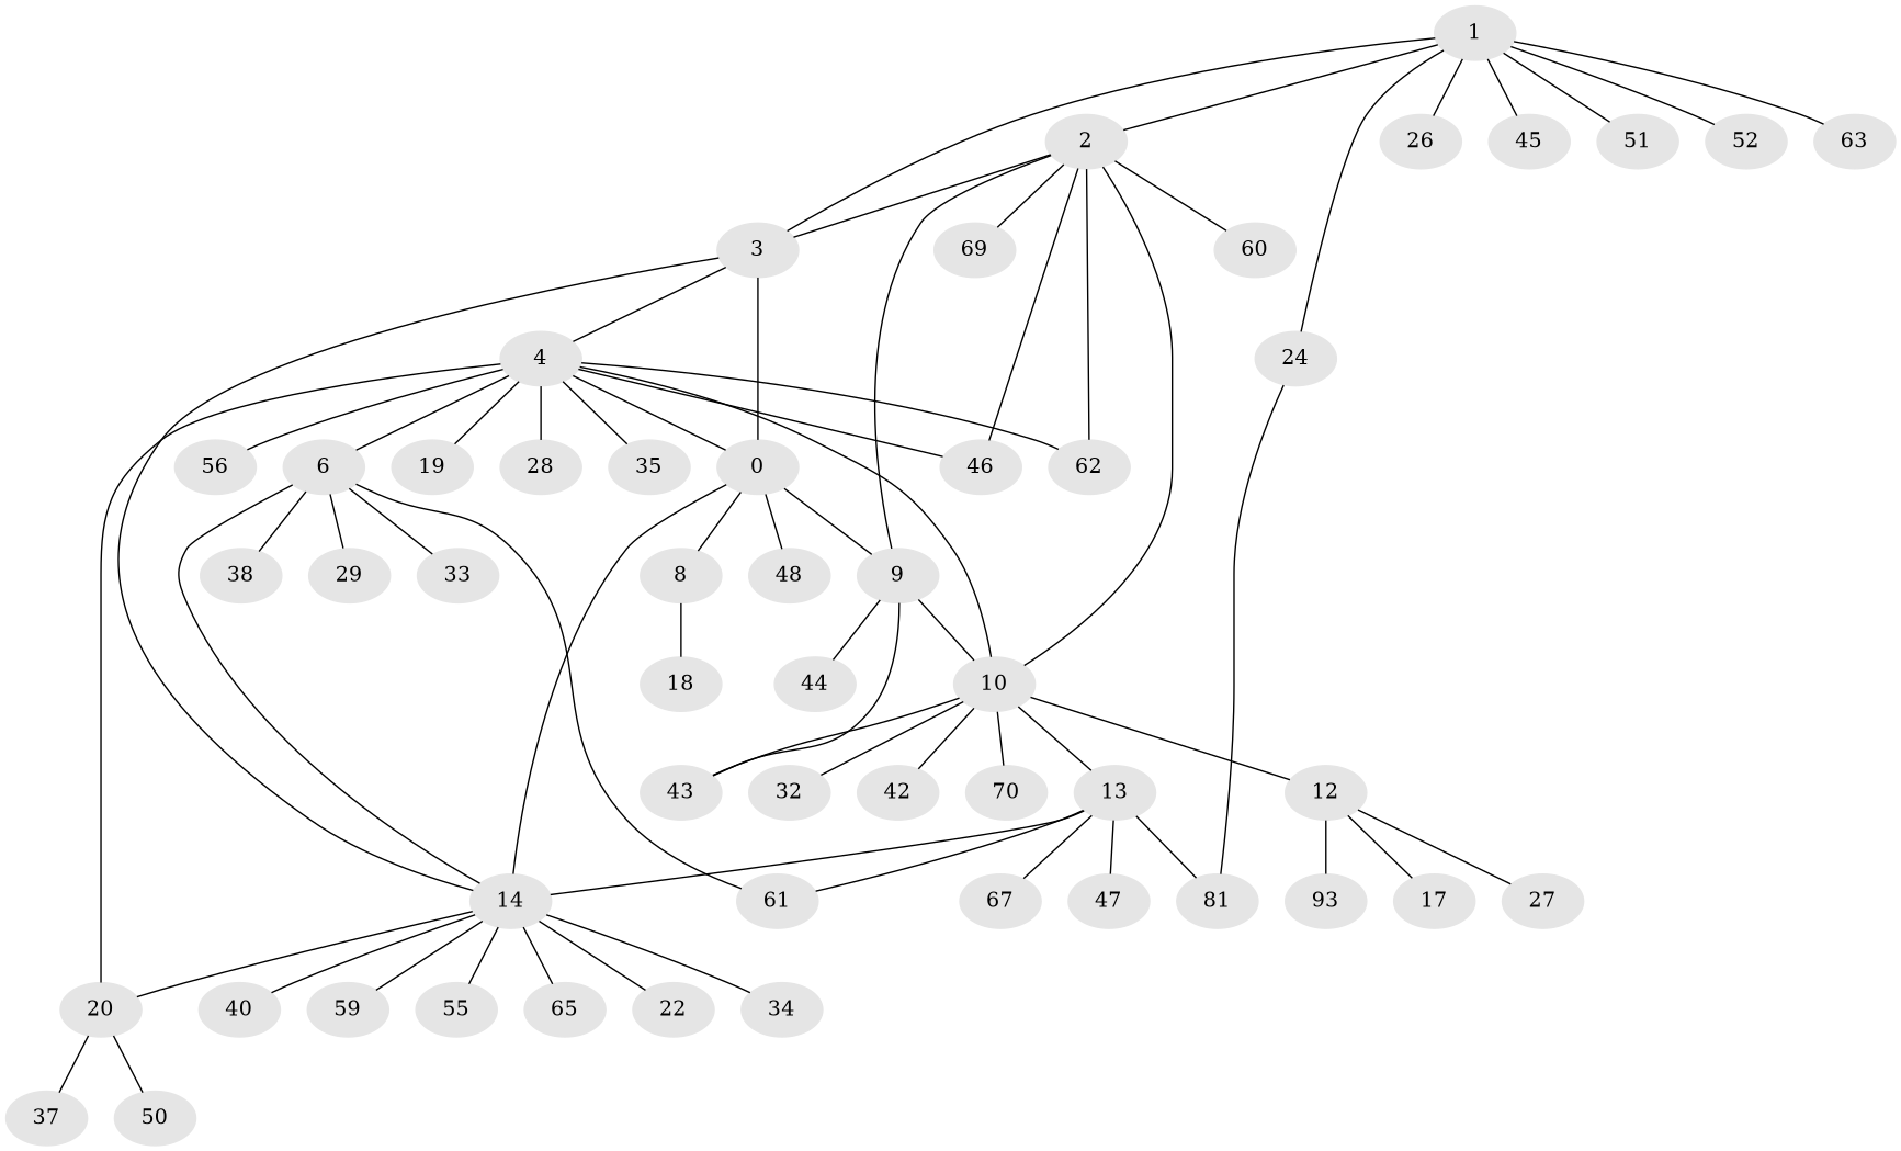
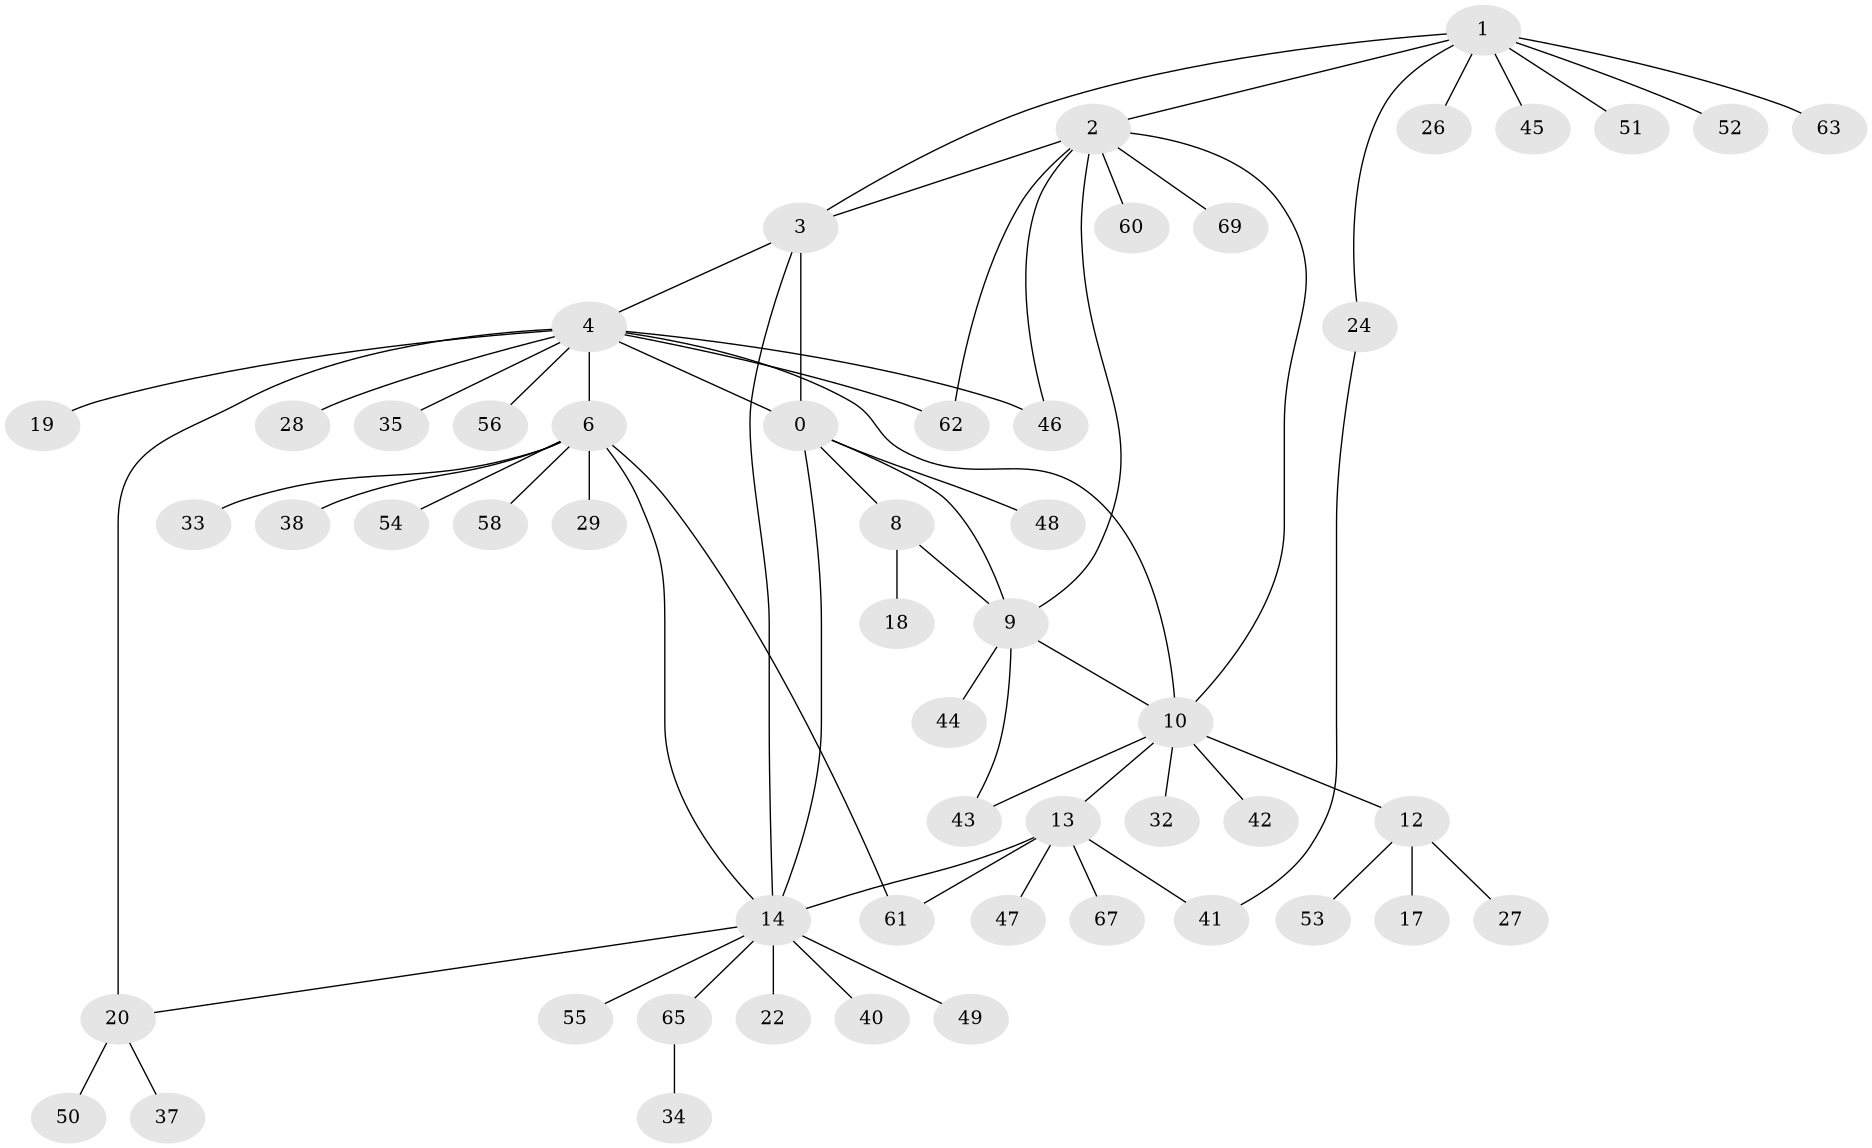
  graph {
    node [color=gray90 style=filled]
    1 [super="+31"]
    2 [super="+21"]
    3
    24
    26
    45
    51
    52
    63
    9 [super="+39"]
    10 [super="+11"]
    46
    60
    62
    69
    4 [super="+5"]
    n17 [label=0 super="+30"]
    14 [super="+15"]
-   41 [label=81]
+   41
    43
    44
    12 [super="+36"]
    13 [super="+23"]
    32
    42
-   70
    6 [super="+25"]
    19
    20 [super="+68"]
    28
    35
    56
    8 [super="+16"]
    48
    22
    34
    40
-   49 [label=59]
+   49
    55
    65
    29
    33
    38 [super="+57"]
+   54
+   58
    61
    37
    50 [super="+64"]
    18 [super="+59"]
    17
    27
-   53 [label=93]
+   53
    47
    67
    1 -- 2
    1 -- 3
    1 -- 24
    1 -- 26
    1 -- 45
    1 -- 51
    1 -- 52
    1 -- 63
    2 -- 3
    2 -- 9
    2 -- 10
    2 -- 46
    2 -- 60
    2 -- 62
    2 -- 69
    3 -- 4
    3 -- n17
    3 -- 14
    24 -- 41
    9 -- 10
    9 -- 43
    9 -- 44
    10 -- 43
    10 -- 12 [weight=2]
    10 -- 13
    10 -- 32
    10 -- 42
-   10 -- 70
    4 -- 10
    4 -- 46
    4 -- 62
    4 -- n17
    4 -- 6 [weight=2]
    4 -- 19
    4 -- 20 [weight=2]
    4 -- 28
    4 -- 35
    4 -- 56
    n17 -- 9
    n17 -- 14
    n17 -- 8
    n17 -- 48
    14 -- 20
    14 -- 22
-   14 -- 34
+   65 -- 34
    14 -- 40
    14 -- 49
    14 -- 55
    14 -- 65
    12 -- 17
    12 -- 27
    12 -- 53
    13 -- 14 [weight=2]
    13 -- 41
    13 -- 61
    13 -- 47
    13 -- 67
    6 -- 14
    6 -- 29
    6 -- 33
    6 -- 38
+   6 -- 54
+   6 -- 58
    6 -- 61
    20 -- 37
    20 -- 50
+   8 -- 9
    8 -- 18
  }
